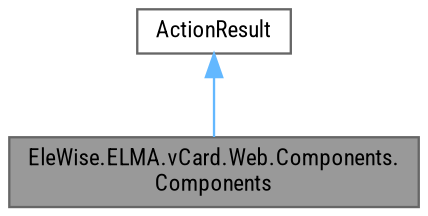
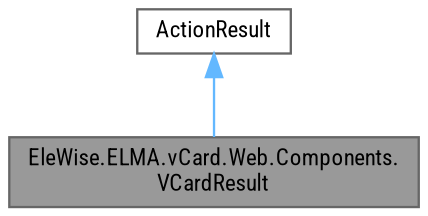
  digraph {
    fontname="Roboto Condensed"
    node [color=gray40 fontname="Roboto Condensed" fontsize=10 shape=box style=filled]
-   n1 [fillcolor=grey60 fontcolor=black height=0.2 label="EleWise.ELMA.vCard.Web.Components.\lComponents" width=0.4]
+   n1 [fillcolor=grey60 fontcolor=black height=0.2 label="EleWise.ELMA.vCard.Web.Components.\lVCardResult" width=0.4]
    n2 [fillcolor=white height=0.2 label=ActionResult width=0.4]
    n2 -> n1 [color=steelblue1 dir=back fontname="Roboto Condensed" fontsize=10 labelfontname=Helvetica labelfontsize=10 style=solid]
  }
